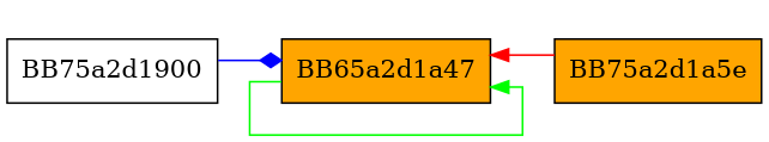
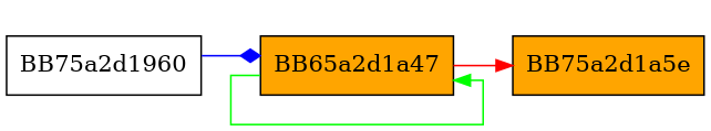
  digraph {
    fontname="DejaVu Serif"
    rankdir=LR
    splines=ortho
    node [fillcolor=orange fontname="DejaVu Serif" shape=box style=filled]
    edge [arrowhead=normal fontname="DejaVu Serif"]
-   BB75a2d1960 [fillcolor=white label=BB75a2d1900]
+   BB75a2d1960 [fillcolor=white]
    n2 [label=BB65a2d1a47]
    BB75a2d1a5e
    BB75a2d1960 -> n2 [arrowhead=diamond color=blue]
    n2 -> n2 [color=green]
-   BB75a2d1a5e -> n2 [color=red]
+   n2 -> BB75a2d1a5e [color=red]
  }
